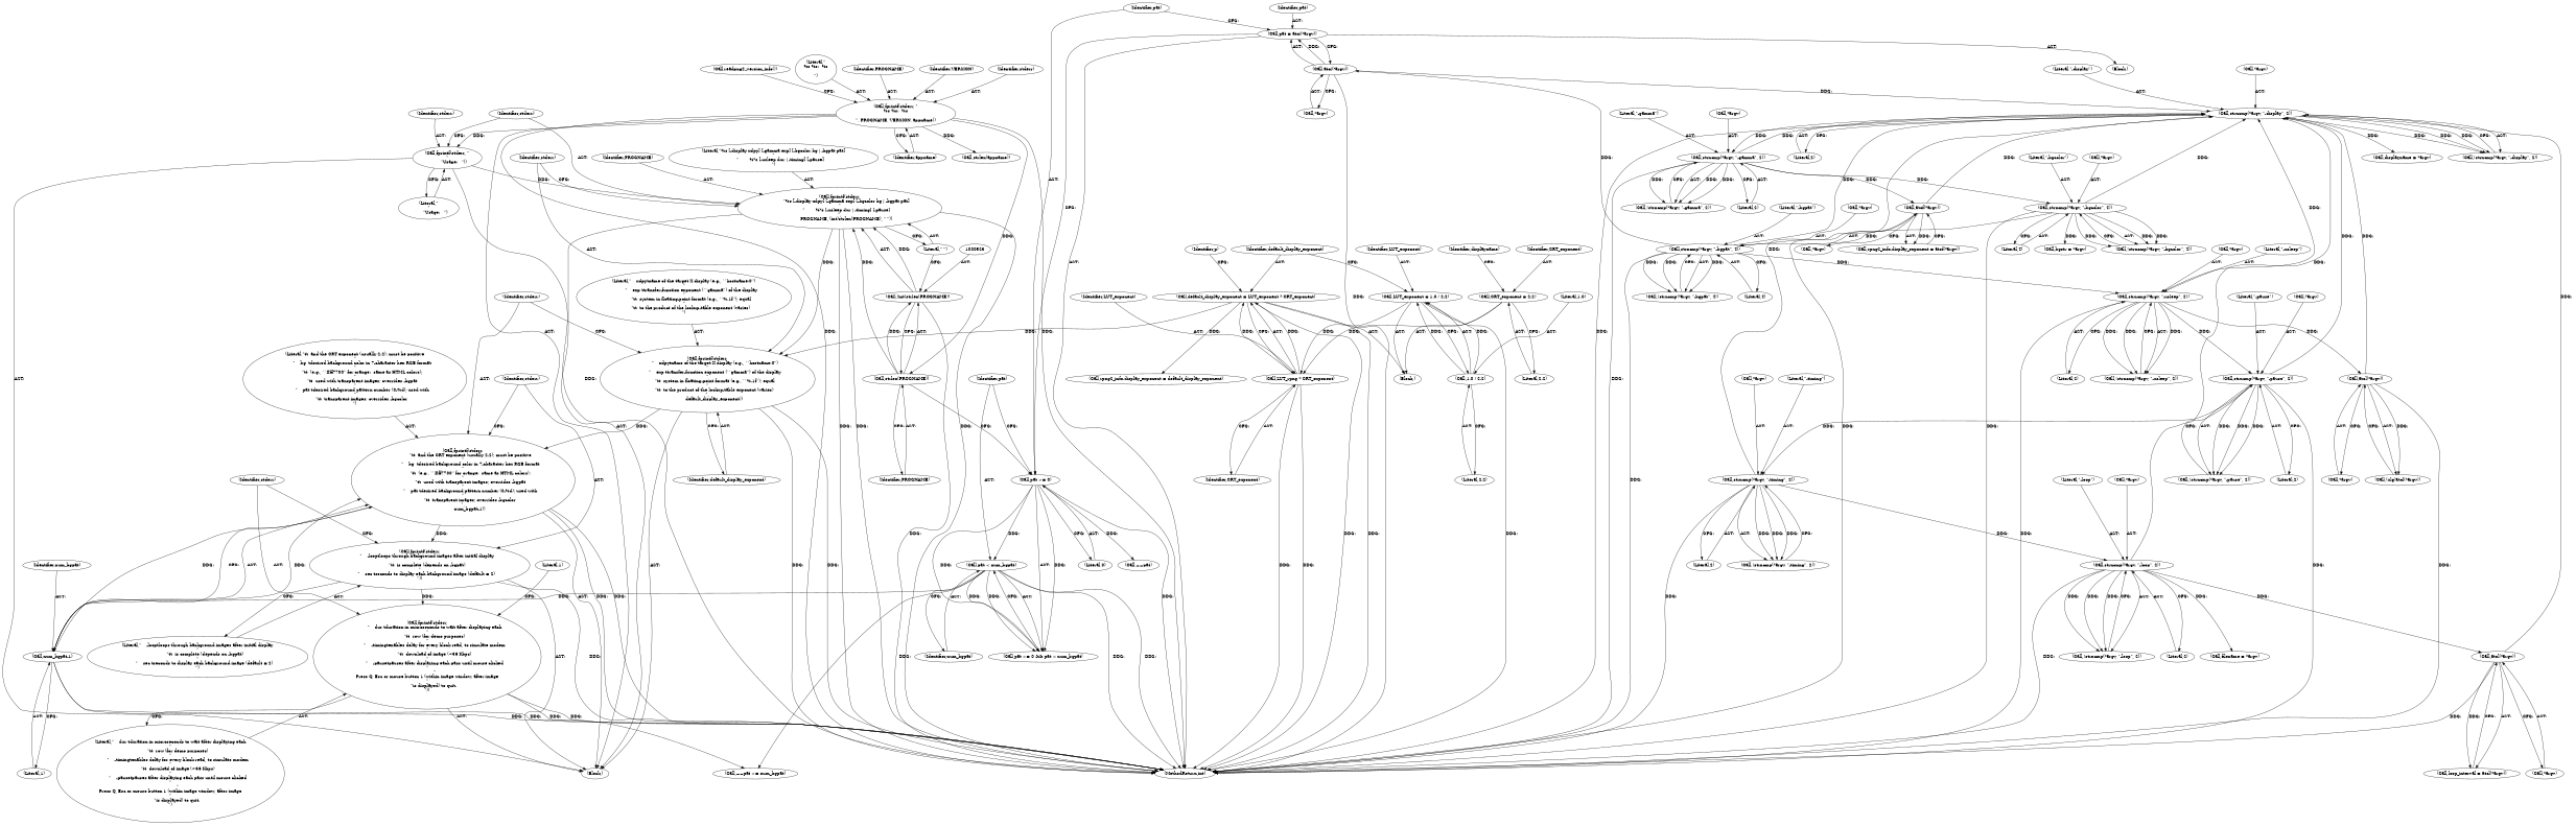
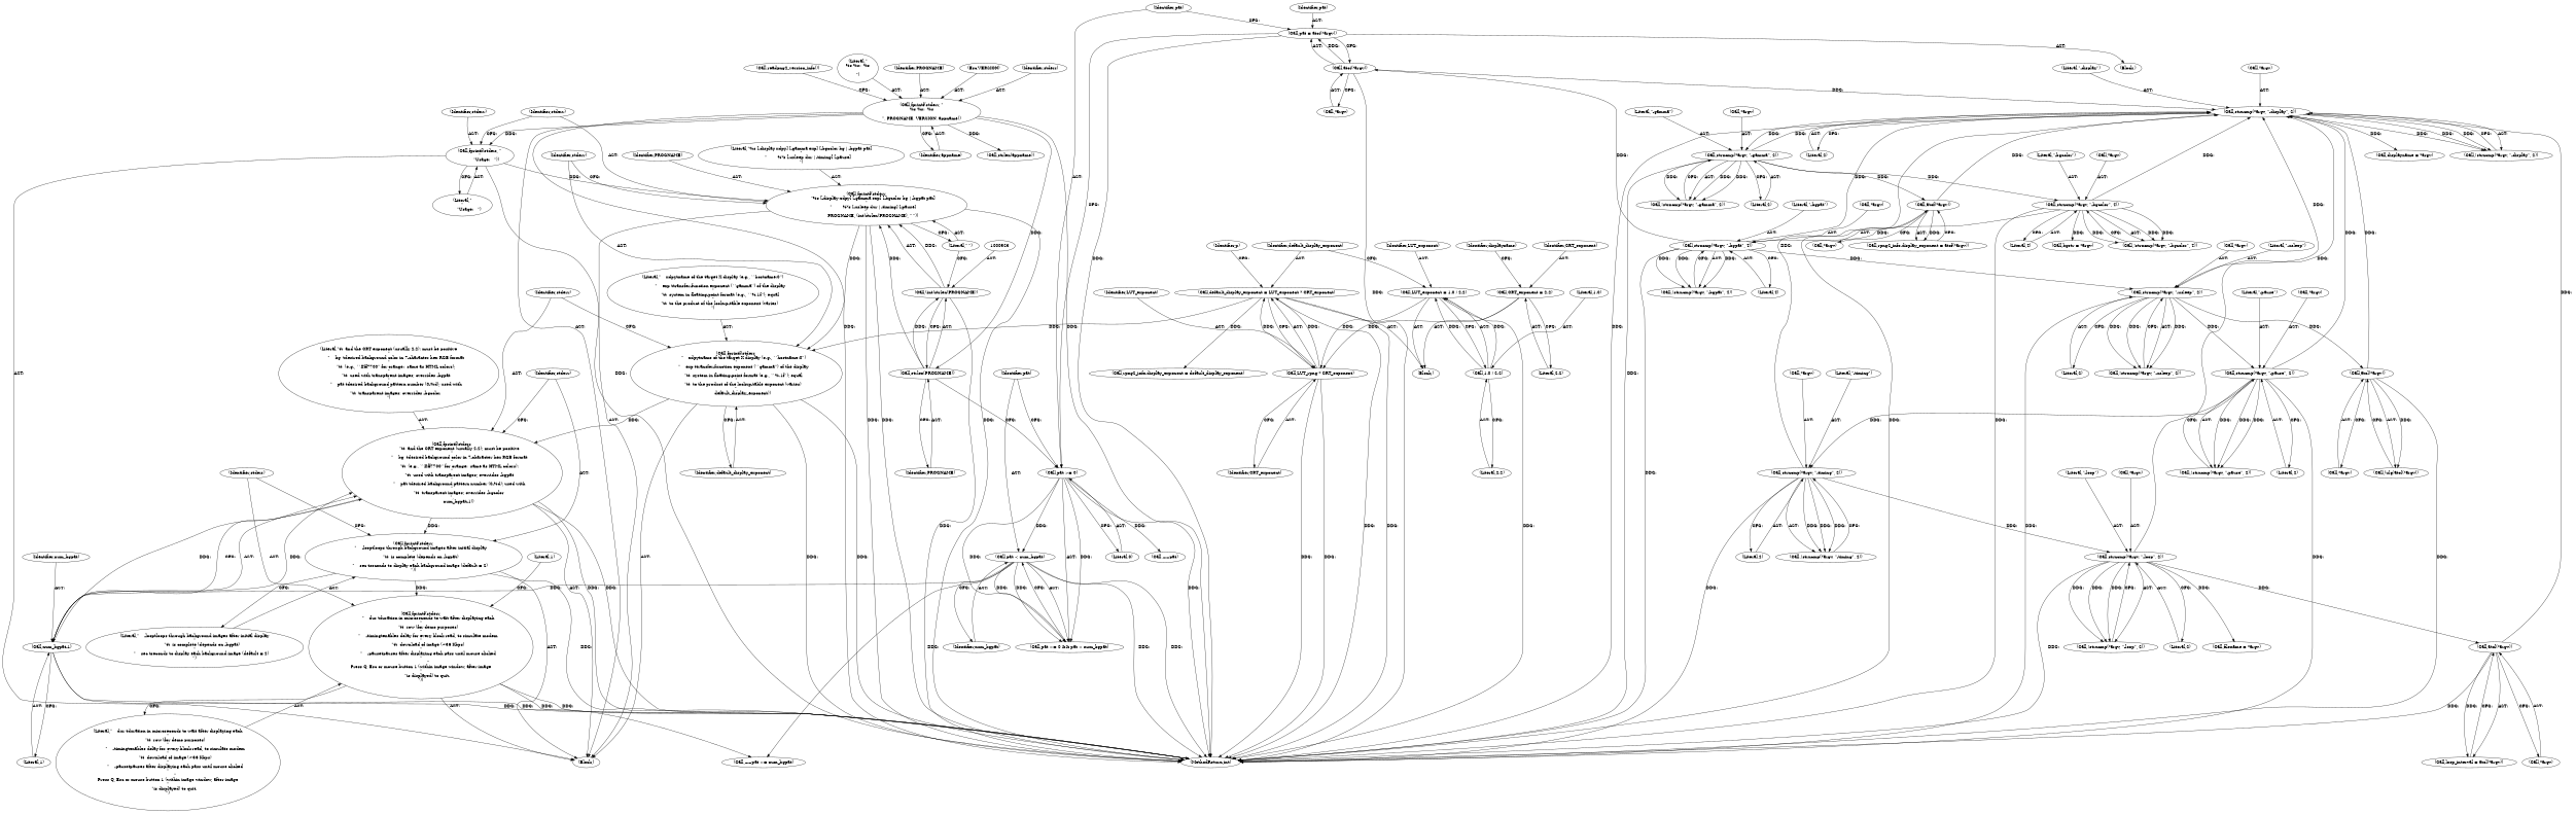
  digraph {
    n1 [label="(Call,fprintf(stderr,\n           \"    -loop\tloops through background images after initial display\n\"\n           \"\t\t  is complete (depends on -bgpat)\n\"\n          \"    sec \tseconds to display each background image (default = 2)\n\"))"]
    n2 [label="(Call,fprintf(stderr,\n           \"    dur \tduration in microseconds to wait after displaying each\n\"\n           \"\t\t  row (for demo purposes)\n\"\n           \"    -timing\tenables delay for every block read, to simulate modem\n\"\n           \"\t\t  download of image (~36 Kbps)\n\"\n           \"    -pause\tpauses after displaying each pass until mouse clicked\n\"\n           \"\nPress Q, Esc or mouse button 1 (within image window, after image\n\"\n          \"is displayed) to quit.\n\"))"]
    n3 [label="(MethodReturn,int)"]
    n4 [label="(Block,)"]
    n5 [label="(Literal,\"    -loop\tloops through background images after initial display\n\"\n           \"\t\t  is complete (depends on -bgpat)\n\"\n          \"    sec \tseconds to display each background image (default = 2)\n\")"]
    n6 [label="(Literal,\"    dur \tduration in microseconds to wait after displaying each\n\"\n           \"\t\t  row (for demo purposes)\n\"\n           \"    -timing\tenables delay for every block read, to simulate modem\n\"\n           \"\t\t  download of image (~36 Kbps)\n\"\n           \"    -pause\tpauses after displaying each pass until mouse clicked\n\"\n           \"\nPress Q, Esc or mouse button 1 (within image window, after image\n\"\n          \"is displayed) to quit.\n\")"]
    n7 [label="(Call,fprintf(stderr,\n           \"\t\t  and the CRT exponent (usually 2.2); must be positive\n\"\n           \"    bg  \tdesired background color in 7-character hex RGB format\n\"\n           \"\t\t  (e.g., ``#ff7700'' for orange:  same as HTML colors);\n\"\n           \"\t\t  used with transparent images; overrides -bgpat\n\"\n           \"    pat \tdesired background pattern number (0-%d); used with\n\"\n          \"\t\t  transparent images; overrides -bgcolor\n\",\n          num_bgpat-1))"]
    n8 [label="(Call,num_bgpat-1)"]
    n9 [label="(Literal,1)"]
    n10 [label="(Call,++pat >= num_bgpat)"]
    n11 [label="(Call,fprintf(stderr,\n           \"    xdpy\tname of the target X display (e.g., ``hostname:0'')\n\"\n           \"    exp \ttransfer-function exponent (``gamma'') of the display\n\"\n           \"\t\t  system in floating-point format (e.g., ``%.1f''); equal\n\"\n          \"\t\t  to the product of the lookup-table exponent (varies)\n\",\n          default_display_exponent))"]
    n12 [label="(Identifier,default_display_exponent)"]
    n13 [label="(Call,fprintf(stderr,\n          \"%s [-display xdpy] [-gamma exp] [-bgcolor bg | -bgpat pat]\n\"\n          \"        %*s [-usleep dur | -timing] [-pause]\n\",\n          PROGNAME, (int)strlen(PROGNAME), \" \"))"]
    n14 [label="(Literal,\" \")"]
    n15 [label="(Call,(int)strlen(PROGNAME))"]
    n16 [label="(Call,fprintf(stderr, \"\n\"\n          \"Usage:   \"))"]
    n17 [label="(Literal,\"\n\"\n          \"Usage:   \")"]
    n18 [label="(Call,fprintf(stderr, \"\n%s %s:  %s\n\n\", PROGNAME, VERSION, appname))"]
    n19 [label="(Call,strlen(PROGNAME))"]
    n20 [label="(Identifier,appname)"]
    n21 [label="(Call,strlen(appname))"]
    n22 [label="(Identifier,PROGNAME)"]
    n23 [label="(Call,pat >= 0)"]
    n24 [label="(Call,default_display_exponent = LUT_exponent * CRT_exponent)"]
    n25 [label="(Call,LUT_rpng * CRT_exponent)"]
    n26 [label="(Block,)"]
    n27 [label="(Call,rpng2_info.display_exponent = default_display_exponent)"]
    n28 [label="(Identifier,CRT_exponent)"]
    n29 [label="(Call,LUT_exponent = 1.0 / 2.2)"]
    n30 [label="(Call,1.0 / 2.2)"]
    n31 [label="(Literal,2.2)"]
    n32 [label="(Call,CRT_exponent = 2.2)"]
    n33 [label="(Literal,2.2)"]
    n34 [label="(Call,pat < num_bgpat)"]
    n35 [label="(Identifier,num_bgpat)"]
    n36 [label="(Call,pat >= 0 && pat < num_bgpat)"]
    n37 [label="(Call,++pat)"]
    n38 [label="(Literal,0)"]
    n39 [label="(Call,pat = atoi(*argv))"]
    n40 [label="(Call,atoi(*argv))"]
    n41 [label="(Block,)"]
    n42 [label="(Call,strncmp(*argv, \"-display\", 2))"]
    n43 [label="(Call,*argv)"]
    n44 [label="(Call,strncmp(*argv, \"-gamma\", 2))"]
    n45 [label="(Call,displayname = *argv)"]
    n46 [label="(Call,!strncmp(*argv, \"-display\", 2))"]
    n47 [label="(Literal,2)"]
    n48 [label="(Call,strncmp(*argv, \"-bgpat\", 4))"]
    n49 [label="(Call,strncmp(*argv, \"-usleep\", 2))"]
    n50 [label="(Call,!strncmp(*argv, \"-bgpat\", 4))"]
    n51 [label="(Literal,4)"]
    n52 [label="(Call,strncmp(*argv, \"-pause\", 2))"]
    n53 [label="(Call,atol(*argv))"]
    n54 [label="(Call,!strncmp(*argv, \"-usleep\", 2))"]
    n55 [label="(Literal,2)"]
    n56 [label="(Call,strncmp(*argv, \"-bgcolor\", 4))"]
    n57 [label="(Literal,4)"]
    n58 [label="(Call,bgstr = *argv)"]
    n59 [label="(Call,!strncmp(*argv, \"-bgcolor\", 4))"]
    n60 [label="(Call,atof(*argv))"]
    n61 [label="(Call,!strncmp(*argv, \"-gamma\", 2))"]
    n62 [label="(Literal,2)"]
    n63 [label="(Call,rpng2_info.display_exponent = atof(*argv))"]
    n64 [label="(Call,*argv)"]
    n65 [label="(Call,strncmp(*argv, \"-timing\", 2))"]
    n66 [label="(Call,!strncmp(*argv, \"-pause\", 2))"]
    n67 [label="(Literal,2)"]
    n68 [label="(Call,strncmp(*argv, \"-loop\", 2))"]
    n69 [label="(Literal,2)"]
    n70 [label="(Call,!strncmp(*argv, \"-timing\", 2))"]
    n71 [label="(Call,(ulg)atol(*argv))"]
    n72 [label="(Call,*argv)"]
    n73 [label="(Call,atol(*argv))"]
    n74 [label="(Call,!strncmp(*argv, \"-loop\", 2))"]
    n75 [label="(Literal,2)"]
    n76 [label="(Call,filename = *argv)"]
    n77 [label="(Call,*argv)"]
    n78 [label="(Call,loop_interval = atol(*argv))"]
    n79 [label="(Identifier,stderr)"]
    n80 [label="(Call,*argv)"]
    n81 [label="(Literal,\"\t\t  and the CRT exponent (usually 2.2); must be positive\n\"\n           \"    bg  \tdesired background color in 7-character hex RGB format\n\"\n           \"\t\t  (e.g., ``#ff7700'' for orange:  same as HTML colors);\n\"\n           \"\t\t  used with transparent images; overrides -bgpat\n\"\n           \"    pat \tdesired background pattern number (0-%d); used with\n\"\n          \"\t\t  transparent images; overrides -bgcolor\n\")"]
    n82 [label="(Call,readpng2_version_info())"]
    n83 [label="(Identifier,stderr)"]
    n84 [label="(Literal,\"\n%s %s:  %s\n\n\")"]
    n85 [label="(Literal,\"-gamma\")"]
    n86 [label="(Identifier,CRT_exponent)"]
    n87 [label="(Call,*argv)"]
    n88 [label="(Call,*argv)"]
    n89 [label="(Identifier,PROGNAME)"]
    n90 [label="(Call,*argv)"]
    n91 [label="(Identifier,PROGNAME)"]
    n92 [label="(Literal,\"-display\")"]
    n93 [label="(Identifier,pat)"]
    n94 [label="(Literal,\"-timing\")"]
    n95 [label="(Literal,\"-usleep\")"]
    n96 [label="(Literal,1)"]
    n97 [label="(Identifier,stderr)"]
    n98 [label="(Call,*argv)"]
    n99 [label="(Call,*argv)"]
    n100 [label="(Literal,\"%s [-display xdpy] [-gamma exp] [-bgcolor bg | -bgpat pat]\n\"\n          \"        %*s [-usleep dur | -timing] [-pause]\n\")"]
    n101 [label="(Identifier,default_display_exponent)"]
    n102 [label="(Identifier,p)"]
    n103 [label="(Identifier,pat)"]
    n104 [label="(Identifier,stderr)"]
    n105 [label="(Identifier,pat)"]
    n106 [label="(Identifier,stderr)"]
    n107 [label="(Call,*argv)"]
    n108 [label="(Literal,\"-loop\")"]
    n109 [label="(Literal,1.0)"]
    n110 [label="(Literal,\"-pause\")"]
    n111 [label="(Identifier,displayname)"]
    n112 [label="(Literal,\"-bgpat\")"]
    n113 [label="(Identifier,num_bgpat)"]
    n114 [label="(Identifier,LUT_exponent)"]
    n115 [label="(Identifier,LUT_exponent)"]
    n116 [label="(Identifier,stderr)"]
    n117 [label="(Literal,\"    xdpy\tname of the target X display (e.g., ``hostname:0'')\n\"\n           \"    exp \ttransfer-function exponent (``gamma'') of the display\n\"\n           \"\t\t  system in floating-point format (e.g., ``%.1f''); equal\n\"\n          \"\t\t  to the product of the lookup-table exponent (varies)\n\")"]
    n118 [label="(Literal,\"-bgcolor\")"]
-   n119 [label="(Identifier,VERSION)"]
+   n119 [label="(Esc,VERSION)"]
    n120 [label="(Identifier,stderr)"]
    n121 [label="(Call,*argv)"]
    1000523
    n1 -> n2 [label="DDG: "]
    n1 -> n3 [label="DDG: "]
    n1 -> n4 [label="AST: "]
    n1 -> n5 [label="CFG: "]
    n2 -> n3 [label="DDG: "]
    n2 -> n3 [label="DDG: "]
    n2 -> n4 [label="AST: "]
    n2 -> n6 [label="CFG: "]
    n5 -> n1 [label="AST: "]
    n6 -> n2 [label="AST: "]
    n7 -> n1 [label="DDG: "]
    n7 -> n3 [label="DDG: "]
    n7 -> n3 [label="DDG: "]
    n7 -> n4 [label="AST: "]
    n7 -> n8 [label="CFG: "]
    n8 -> n3 [label="DDG: "]
    n8 -> n7 [label="AST: "]
    n8 -> n7 [label="DDG: "]
    n8 -> n7 [label="DDG: "]
    n8 -> n9 [label="CFG: "]
    n8 -> n10 [label="DDG: "]
    n9 -> n8 [label="AST: "]
    n11 -> n3 [label="DDG: "]
    n11 -> n3 [label="DDG: "]
    n11 -> n4 [label="AST: "]
    n11 -> n7 [label="DDG: "]
    n11 -> n12 [label="CFG: "]
    n12 -> n11 [label="AST: "]
    n13 -> n3 [label="DDG: "]
    n13 -> n3 [label="DDG: "]
    n13 -> n3 [label="DDG: "]
    n13 -> n4 [label="AST: "]
    n13 -> n11 [label="DDG: "]
    n13 -> n14 [label="CFG: "]
    n14 -> n13 [label="AST: "]
    n14 -> n15 [label="CFG: "]
    n15 -> n3 [label="DDG: "]
    n15 -> n13 [label="AST: "]
    n15 -> n13 [label="DDG: "]
    n15 -> n19 [label="CFG: "]
    n16 -> n3 [label="DDG: "]
    n16 -> n4 [label="AST: "]
    n16 -> n13 [label="DDG: "]
    n16 -> n17 [label="CFG: "]
    n17 -> n16 [label="AST: "]
    n18 -> n3 [label="DDG: "]
    n18 -> n3 [label="DDG: "]
    n18 -> n4 [label="AST: "]
    n18 -> n16 [label="DDG: "]
    n18 -> n19 [label="DDG: "]
    n18 -> n20 [label="CFG: "]
    n18 -> n21 [label="DDG: "]
    n19 -> n13 [label="DDG: "]
    n19 -> n15 [label="AST: "]
    n19 -> n15 [label="DDG: "]
    n19 -> n22 [label="CFG: "]
    n19 -> n23 [label="CFG: "]
    n20 -> n18 [label="AST: "]
    n22 -> n19 [label="AST: "]
    n23 -> n3 [label="DDG: "]
    n23 -> n34 [label="DDG: "]
    n23 -> n36 [label="AST: "]
    n23 -> n36 [label="DDG: "]
    n23 -> n36 [label="DDG: "]
    n23 -> n37 [label="DDG: "]
    n23 -> n38 [label="CFG: "]
    n24 -> n3 [label="DDG: "]
    n24 -> n3 [label="DDG: "]
    n24 -> n11 [label="DDG: "]
    n24 -> n25 [label="CFG: "]
    n24 -> n26 [label="AST: "]
    n24 -> n27 [label="DDG: "]
    n25 -> n3 [label="DDG: "]
    n25 -> n3 [label="DDG: "]
    n25 -> n24 [label="AST: "]
    n25 -> n24 [label="DDG: "]
    n25 -> n24 [label="DDG: "]
    n25 -> n28 [label="CFG: "]
    n28 -> n25 [label="AST: "]
    n29 -> n3 [label="DDG: "]
    n29 -> n25 [label="DDG: "]
    n29 -> n26 [label="AST: "]
    n29 -> n30 [label="CFG: "]
    n30 -> n29 [label="AST: "]
    n30 -> n29 [label="DDG: "]
    n30 -> n29 [label="DDG: "]
    n30 -> n31 [label="CFG: "]
    n31 -> n30 [label="AST: "]
    n32 -> n25 [label="DDG: "]
    n32 -> n26 [label="AST: "]
    n32 -> n33 [label="CFG: "]
    n33 -> n32 [label="AST: "]
    n34 -> n3 [label="DDG: "]
    n34 -> n3 [label="DDG: "]
    n34 -> n8 [label="DDG: "]
    n34 -> n10 [label="DDG: "]
    n34 -> n35 [label="CFG: "]
    n34 -> n36 [label="AST: "]
    n34 -> n36 [label="DDG: "]
    n34 -> n36 [label="DDG: "]
    n35 -> n34 [label="AST: "]
    n36 -> n34 [label="CFG: "]
    n38 -> n23 [label="AST: "]
-   n39 -> n3 [label="AST: "]
+   n39 -> n3 [label="DDG: "]
    n39 -> n23 [label="CFG: "]
    n39 -> n40 [label="CFG: "]
    n39 -> n41 [label="AST: "]
    n40 -> n3 [label="DDG: "]
    n40 -> n39 [label="AST: "]
    n40 -> n39 [label="DDG: "]
    n40 -> n42 [label="DDG: "]
    n40 -> n43 [label="CFG: "]
    n42 -> n3 [label="DDG: "]
    n42 -> n44 [label="DDG: "]
    n42 -> n45 [label="DDG: "]
    n42 -> n46 [label="AST: "]
    n42 -> n46 [label="DDG: "]
    n42 -> n46 [label="DDG: "]
    n42 -> n46 [label="DDG: "]
    n42 -> n47 [label="CFG: "]
    n43 -> n40 [label="AST: "]
    n44 -> n3 [label="DDG: "]
    n44 -> n42 [label="DDG: "]
    n44 -> n56 [label="DDG: "]
    n44 -> n60 [label="DDG: "]
    n44 -> n61 [label="AST: "]
    n44 -> n61 [label="DDG: "]
    n44 -> n61 [label="DDG: "]
    n44 -> n61 [label="DDG: "]
    n44 -> n62 [label="CFG: "]
    n46 -> n42 [label="CFG: "]
    n47 -> n42 [label="AST: "]
    n48 -> n3 [label="DDG: "]
    n48 -> n40 [label="DDG: "]
    n48 -> n42 [label="DDG: "]
    n48 -> n49 [label="DDG: "]
    n48 -> n50 [label="AST: "]
    n48 -> n50 [label="DDG: "]
    n48 -> n50 [label="DDG: "]
    n48 -> n50 [label="DDG: "]
    n48 -> n51 [label="CFG: "]
    n49 -> n3 [label="DDG: "]
    n49 -> n42 [label="DDG: "]
    n49 -> n52 [label="DDG: "]
    n49 -> n53 [label="DDG: "]
    n49 -> n54 [label="AST: "]
    n49 -> n54 [label="DDG: "]
    n49 -> n54 [label="DDG: "]
    n49 -> n54 [label="DDG: "]
    n49 -> n55 [label="CFG: "]
    n50 -> n48 [label="CFG: "]
    n51 -> n48 [label="AST: "]
    n52 -> n3 [label="DDG: "]
    n52 -> n42 [label="DDG: "]
    n52 -> n65 [label="DDG: "]
    n52 -> n66 [label="AST: "]
    n52 -> n66 [label="DDG: "]
    n52 -> n66 [label="DDG: "]
    n52 -> n66 [label="DDG: "]
    n52 -> n67 [label="CFG: "]
    n53 -> n3 [label="DDG: "]
    n53 -> n42 [label="DDG: "]
    n53 -> n71 [label="AST: "]
    n53 -> n71 [label="DDG: "]
    n53 -> n72 [label="CFG: "]
    n54 -> n49 [label="CFG: "]
    n55 -> n49 [label="AST: "]
    n56 -> n3 [label="DDG: "]
    n56 -> n42 [label="DDG: "]
    n56 -> n48 [label="DDG: "]
    n56 -> n57 [label="CFG: "]
    n56 -> n58 [label="DDG: "]
    n56 -> n59 [label="AST: "]
    n56 -> n59 [label="DDG: "]
    n56 -> n59 [label="DDG: "]
    n56 -> n59 [label="DDG: "]
    n57 -> n56 [label="AST: "]
    n59 -> n56 [label="CFG: "]
    n60 -> n3 [label="DDG: "]
    n60 -> n42 [label="DDG: "]
    n60 -> n63 [label="AST: "]
    n60 -> n63 [label="DDG: "]
    n60 -> n64 [label="CFG: "]
    n61 -> n44 [label="CFG: "]
    n62 -> n44 [label="AST: "]
    n63 -> n60 [label="CFG: "]
    n64 -> n60 [label="AST: "]
    n65 -> n3 [label="DDG: "]
    n65 -> n42 [label="DDG: "]
    n65 -> n68 [label="DDG: "]
    n65 -> n69 [label="CFG: "]
    n65 -> n70 [label="AST: "]
    n65 -> n70 [label="DDG: "]
    n65 -> n70 [label="DDG: "]
    n65 -> n70 [label="DDG: "]
    n66 -> n52 [label="CFG: "]
    n67 -> n52 [label="AST: "]
    n68 -> n3 [label="DDG: "]
    n68 -> n42 [label="DDG: "]
    n68 -> n73 [label="DDG: "]
    n68 -> n74 [label="AST: "]
    n68 -> n74 [label="DDG: "]
    n68 -> n74 [label="DDG: "]
    n68 -> n74 [label="DDG: "]
    n68 -> n75 [label="CFG: "]
    n68 -> n76 [label="DDG: "]
    n69 -> n65 [label="AST: "]
    n70 -> n65 [label="CFG: "]
    n71 -> n53 [label="CFG: "]
    n72 -> n53 [label="AST: "]
    n73 -> n3 [label="DDG: "]
    n73 -> n42 [label="DDG: "]
    n73 -> n77 [label="CFG: "]
    n73 -> n78 [label="AST: "]
    n73 -> n78 [label="DDG: "]
    n74 -> n68 [label="CFG: "]
    n75 -> n68 [label="AST: "]
    n77 -> n73 [label="AST: "]
    n78 -> n73 [label="CFG: "]
    n79 -> n11 [label="AST: "]
    n79 -> n13 [label="CFG: "]
    n80 -> n56 [label="AST: "]
    n81 -> n7 [label="AST: "]
    n82 -> n18 [label="CFG: "]
    n83 -> n13 [label="AST: "]
    n83 -> n16 [label="CFG: "]
    n84 -> n18 [label="AST: "]
    n85 -> n44 [label="AST: "]
    n86 -> n32 [label="AST: "]
    n87 -> n44 [label="AST: "]
    n88 -> n65 [label="AST: "]
    n89 -> n18 [label="AST: "]
    n90 -> n49 [label="AST: "]
    n91 -> n13 [label="AST: "]
    n92 -> n42 [label="AST: "]
    n93 -> n39 [label="AST: "]
    n94 -> n65 [label="AST: "]
    n95 -> n49 [label="AST: "]
    n96 -> n2 [label="CFG: "]
    n97 -> n1 [label="CFG: "]
    n97 -> n2 [label="AST: "]
    n98 -> n52 [label="AST: "]
    n99 -> n42 [label="AST: "]
    n100 -> n13 [label="AST: "]
    n101 -> n24 [label="AST: "]
    n101 -> n29 [label="CFG: "]
    n102 -> n24 [label="CFG: "]
    n103 -> n23 [label="CFG: "]
    n103 -> n34 [label="AST: "]
    n104 -> n1 [label="AST: "]
    n104 -> n7 [label="CFG: "]
    n105 -> n23 [label="AST: "]
    n105 -> n39 [label="CFG: "]
    n106 -> n7 [label="AST: "]
    n106 -> n11 [label="CFG: "]
    n107 -> n48 [label="AST: "]
    n108 -> n68 [label="AST: "]
    n109 -> n30 [label="AST: "]
    n110 -> n52 [label="AST: "]
    n111 -> n32 [label="CFG: "]
    n112 -> n48 [label="AST: "]
    n113 -> n8 [label="AST: "]
    n114 -> n25 [label="AST: "]
    n115 -> n29 [label="AST: "]
    n116 -> n16 [label="AST: "]
    n117 -> n11 [label="AST: "]
    n118 -> n56 [label="AST: "]
    n119 -> n18 [label="AST: "]
    n120 -> n18 [label="AST: "]
    n121 -> n68 [label="AST: "]
    1000523 -> n15 [label="AST: "]
  }
